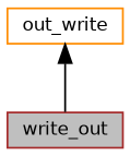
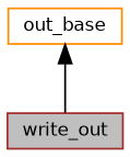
  digraph {
    node [fontname=Helvetica fontsize=10 shape=record style=filled]
    n1 [color=brown fillcolor=grey75 fontcolor=black height=0.2 label=write_out width=0.4]
-   n2 [color=darkorange fillcolor=white height=0.2 label=out_write width=0.4]
+   n2 [color=darkorange fillcolor=white height=0.2 label=out_base width=0.4]
    n2 -> n1 [color=black dir=back fontname=Helvetica fontsize=10 labelfontname=Helvetica labelfontsize=10 style=solid]
  }
